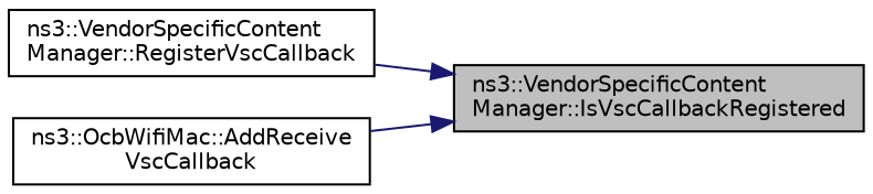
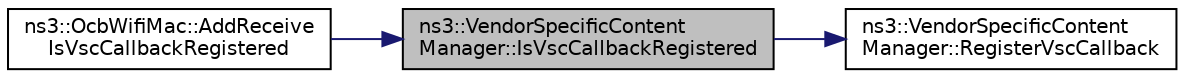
  digraph {
    rankdir=RL
    node [color=black fillcolor=white fontname=Helvetica fontsize=10 shape=record style=filled]
    edge [color=midnightblue dir=back fontname=Helvetica fontsize=10 labelfontname=Helvetica labelfontsize=10 style=solid]
    n1 [fillcolor=grey75 fontcolor=black height=0.2 label="ns3::VendorSpecificContent\lManager::IsVscCallbackRegistered" width=0.4]
    n2 [height=0.2 label="ns3::VendorSpecificContent\lManager::RegisterVscCallback" width=0.4]
-   n3 [height=0.2 label="ns3::OcbWifiMac::AddReceive\lVscCallback" width=0.4]
-   n1 -> n2
+   n3 [height=0.2 label="ns3::OcbWifiMac::AddReceive\lIsVscCallbackRegistered" width=0.4]
+   n2 -> n1
    n1 -> n3
  }
